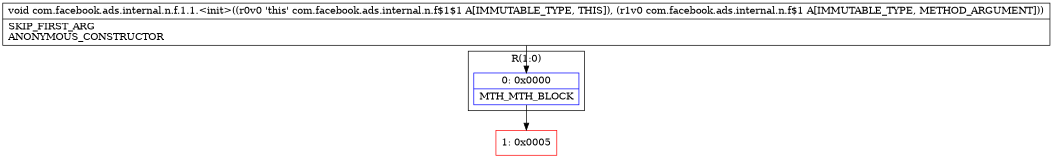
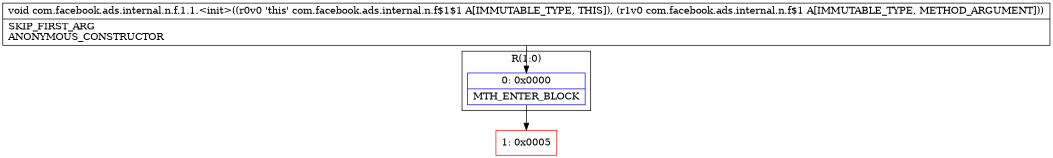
  digraph {
    node [shape=record]
-   n1 [color=blue label="{0\:\ 0x0000|MTH_MTH_BLOCK\l}"]
+   n1 [color=blue label="{0\:\ 0x0000|MTH_ENTER_BLOCK\l}"]
    n2 [color=red label="{1\:\ 0x0005}"]
    n3 [label="{void com.facebook.ads.internal.n.f.1.1.\<init\>((r0v0 'this' com.facebook.ads.internal.n.f$1$1 A[IMMUTABLE_TYPE, THIS]), (r1v0 com.facebook.ads.internal.n.f$1 A[IMMUTABLE_TYPE, METHOD_ARGUMENT]))  | SKIP_FIRST_ARG\lANONYMOUS_CONSTRUCTOR\l}"]
    subgraph cluster_1 {
      label="R(1:0)"
      n1
    }
    n1 -> n2
    n3 -> n1
  }
